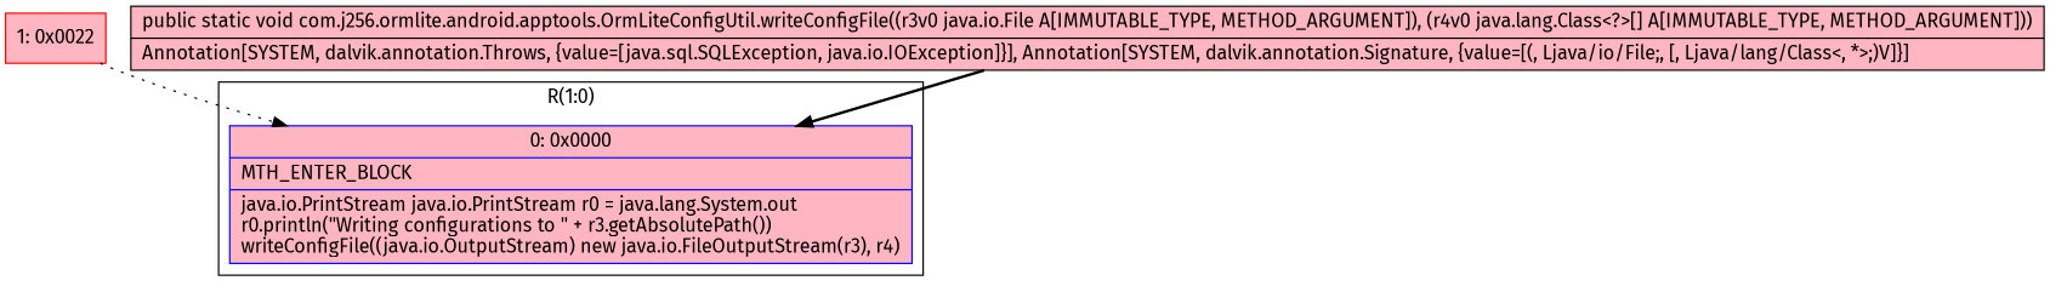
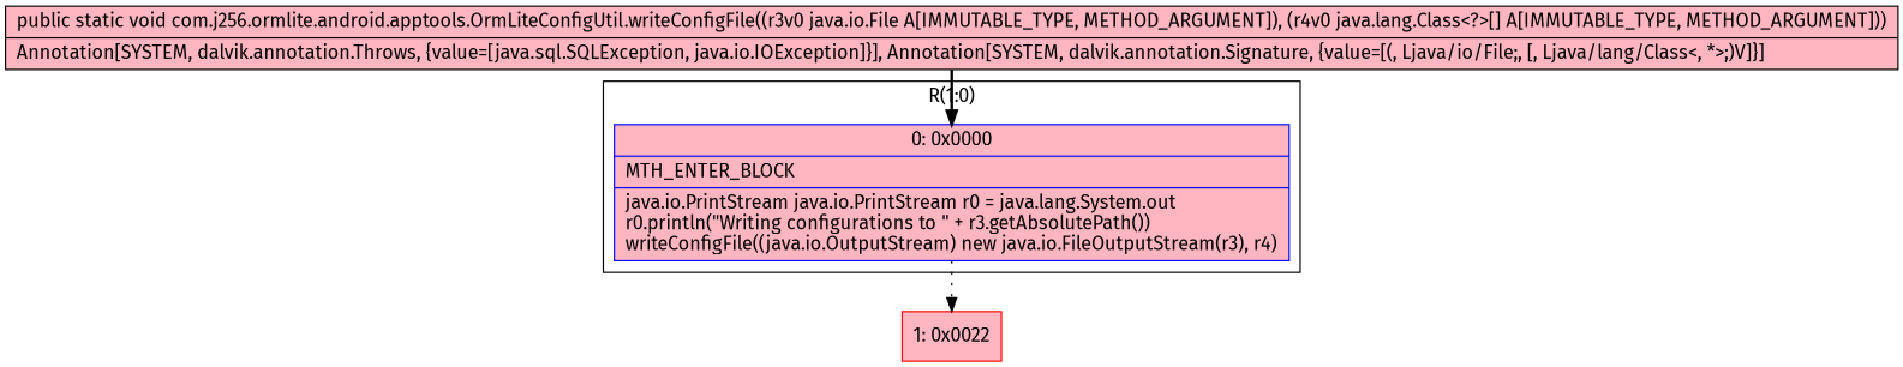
  digraph {
    fontname="Fira Sans"
    node [shape=record style=filled fillcolor=lightpink fontname="Fira Sans"]
    edge [fontname="Fira Sans"]
    n1 [color=blue label="{0\:\ 0x0000|MTH_ENTER_BLOCK\l|java.io.PrintStream java.io.PrintStream r0 = java.lang.System.out\lr0.println(\"Writing configurations to \" + r3.getAbsolutePath())\lwriteConfigFile((java.io.OutputStream) new java.io.FileOutputStream(r3), r4)\l}"]
    n2 [color=red label="{1\:\ 0x0022}"]
    n3 [label="{public static void com.j256.ormlite.android.apptools.OrmLiteConfigUtil.writeConfigFile((r3v0 java.io.File A[IMMUTABLE_TYPE, METHOD_ARGUMENT]), (r4v0 java.lang.Class\<?\>[] A[IMMUTABLE_TYPE, METHOD_ARGUMENT]))  | Annotation[SYSTEM, dalvik.annotation.Throws, \{value=[java.sql.SQLException, java.io.IOException]\}], Annotation[SYSTEM, dalvik.annotation.Signature, \{value=[(, Ljava\/io\/File;, [, Ljava\/lang\/Class\<, *\>;)V]\}]\l}"]
    subgraph cluster_1 {
      label="R(1:0)"
      n1
    }
-   n2 -> n1 [style=dotted]
+   n1 -> n2 [style=dotted]
    n3 -> n1 [style=bold]
  }
